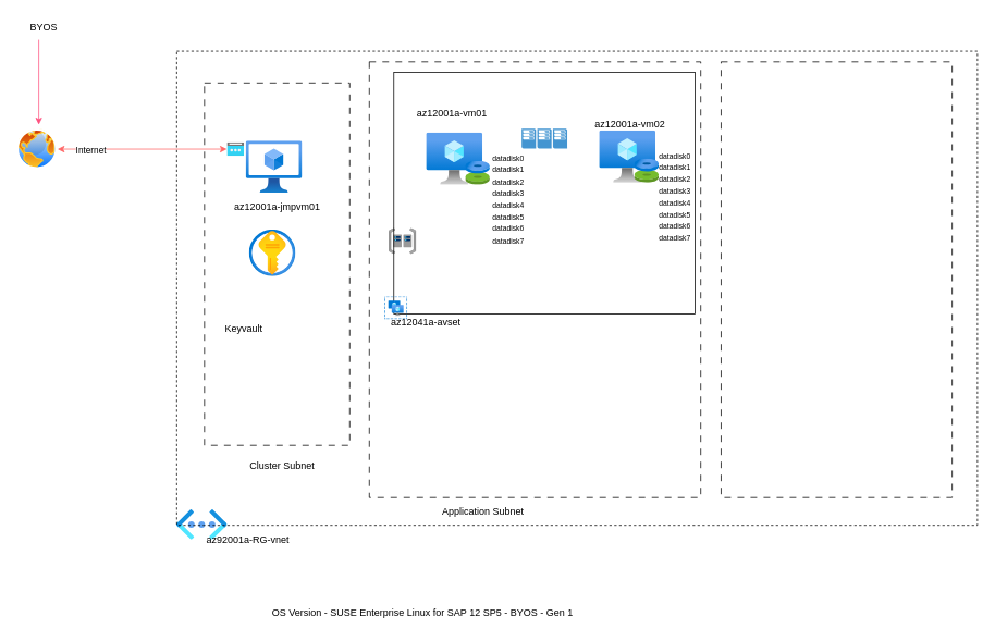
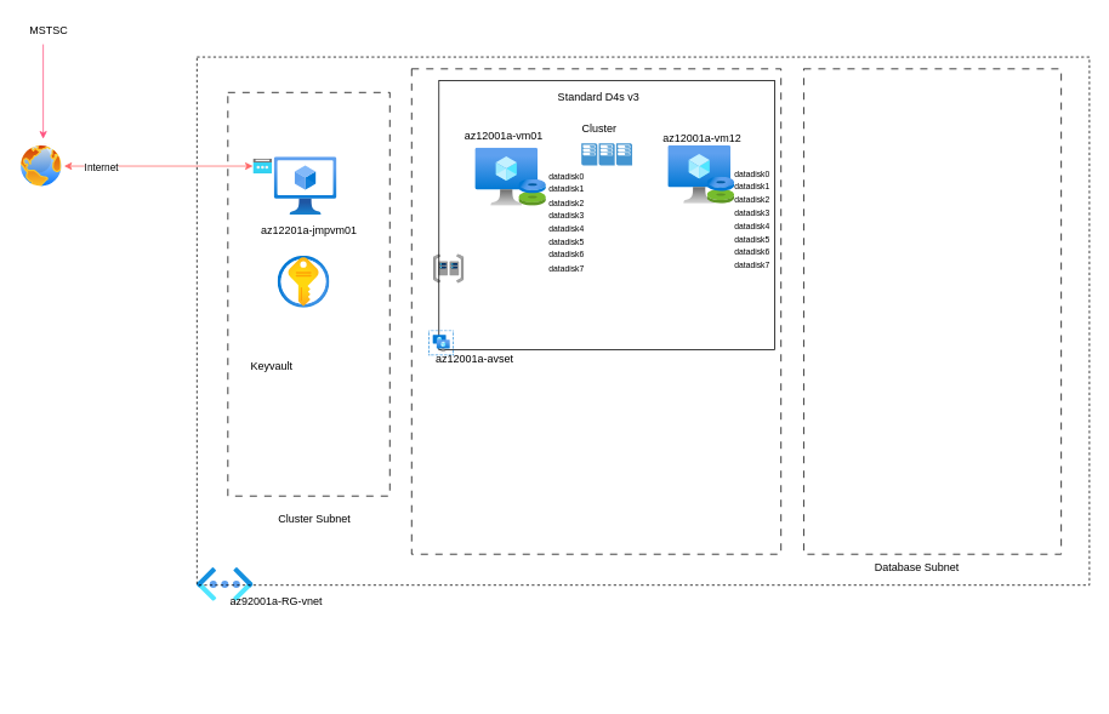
  <mxCell id="0" />
  <mxCell id="1" parent="0" />
  <mxCell id="2" value="" style="image;aspect=fixed;html=1;points=[];align=center;fontSize=12;image=img/lib/azure2/networking/Virtual_Networks_Classic.svg;" vertex="1" parent="1"><mxGeometry x="216" y="624" width="61.99" height="37" as="geometry" /></mxCell>
  <mxCell id="3" value="" style="rounded=0;whiteSpace=wrap;html=1;fillColor=none;dashed=1;" vertex="1" parent="1"><mxGeometry x="216" y="62" width="981" height="581" as="geometry" /></mxCell>
  <mxCell id="4" value="az92001a-RG-vnet" style="text;html=1;align=center;verticalAlign=middle;resizable=0;points=[];autosize=1;strokeColor=none;fillColor=none;" vertex="1" parent="1"><mxGeometry x="243" y="648" width="119" height="26" as="geometry" /></mxCell>
- <mxCell id="5" value="Application Subnet" style="text;html=1;align=center;verticalAlign=middle;resizable=0;points=[];autosize=1;strokeColor=none;fillColor=none;" vertex="1" parent="1"><mxGeometry x="532" y="613" width="118" height="26" as="geometry" /></mxCell>
+ <mxCell id="6" value="Database Subnet" style="text;html=1;align=center;verticalAlign=middle;resizable=0;points=[];autosize=1;strokeColor=none;fillColor=none;" vertex="1" parent="1"><mxGeometry x="951" y="611" width="111" height="26" as="geometry" /></mxCell>
  <mxCell id="7" value="" style="rounded=0;whiteSpace=wrap;html=1;fillColor=none;dashed=1;dashPattern=8 8;" vertex="1" parent="1"><mxGeometry x="452" y="75" width="406" height="534" as="geometry" /></mxCell>
  <mxCell id="8" value="" style="rounded=0;whiteSpace=wrap;html=1;fillColor=none;dashed=1;dashPattern=8 8;" vertex="1" parent="1"><mxGeometry x="883" y="75" width="283" height="534" as="geometry" /></mxCell>
  <mxCell id="9" value="" style="image;aspect=fixed;html=1;points=[];align=center;fontSize=12;image=img/lib/azure2/networking/Proximity_Placement_Groups.svg;" vertex="1" parent="1"><mxGeometry x="476" y="279" width="34" height="32.11" as="geometry" /></mxCell>
  <mxCell id="10" value="" style="image;aspect=fixed;html=1;points=[];align=center;fontSize=12;image=img/lib/azure2/compute/Virtual_Machine.svg;" vertex="1" parent="1"><mxGeometry x="734" y="159.47" width="69" height="64" as="geometry" /></mxCell>
  <mxCell id="11" value="" style="image;aspect=fixed;html=1;points=[];align=center;fontSize=12;image=img/lib/azure2/compute/Virtual_Machine.svg;" vertex="1" parent="1"><mxGeometry x="522" y="162" width="69" height="64" as="geometry" /></mxCell>
- <mxCell id="12" value="az12001a-vm01" style="text;html=1;align=center;verticalAlign=middle;resizable=0;points=[];autosize=1;strokeColor=none;fillColor=none;" vertex="1" parent="1"><mxGeometry x="501" y="126" width="104" height="26" as="geometry" /></mxCell>
- <mxCell id="13" value="az12001a-vm02" style="text;html=1;align=center;verticalAlign=middle;resizable=0;points=[];autosize=1;strokeColor=none;fillColor=none;" vertex="1" parent="1"><mxGeometry x="719" y="139" width="104" height="26" as="geometry" /></mxCell>
+ <mxCell id="12" value="az12001a-vm01" style="text;html=1;align=center;verticalAlign=middle;resizable=0;points=[];autosize=1;strokeColor=none;fillColor=none;" vertex="1" parent="1"><mxGeometry x="501" y="136" width="104" height="26" as="geometry" /></mxCell>
+ <mxCell id="13" value="az12001a-vm12" style="text;html=1;align=center;verticalAlign=middle;resizable=0;points=[];autosize=1;strokeColor=none;fillColor=none;" vertex="1" parent="1"><mxGeometry x="719" y="139" width="104" height="26" as="geometry" /></mxCell>
  <mxCell id="14" value="&amp;nbsp; &amp;nbsp; &amp;nbsp; &amp;nbsp; &amp;nbsp; &amp;nbsp;&amp;nbsp;" style="whiteSpace=wrap;html=1;fillColor=none;movable=1;resizable=1;rotatable=1;deletable=1;editable=1;locked=0;connectable=1;" vertex="1" parent="1"><mxGeometry x="482" y="88" width="369" height="296" as="geometry" /></mxCell>
  <mxCell id="15" value="" style="image;aspect=fixed;html=1;points=[];align=center;fontSize=12;image=img/lib/azure2/compute/Availability_Sets.svg;" vertex="1" parent="1"><mxGeometry x="471" y="363" width="28" height="28" as="geometry" /></mxCell>
- <mxCell id="16" value="az12041a-avset" style="text;html=1;align=center;verticalAlign=middle;resizable=0;points=[];autosize=1;strokeColor=none;fillColor=none;" vertex="1" parent="1"><mxGeometry x="469" y="382" width="103" height="26" as="geometry" /></mxCell>
- <mxCell id="17" value="OS Version -&amp;nbsp;SUSE Enterprise Linux for SAP 12 SP5 - BYOS - Gen 1" style="text;html=1;align=center;verticalAlign=middle;resizable=0;points=[];autosize=1;strokeColor=none;fillColor=none;" vertex="1" parent="1"><mxGeometry x="323" y="737" width="387" height="26" as="geometry" /></mxCell>
+ <mxCell id="16" value="az12001a-avset" style="text;html=1;align=center;verticalAlign=middle;resizable=0;points=[];autosize=1;strokeColor=none;fillColor=none;" vertex="1" parent="1"><mxGeometry x="469" y="382" width="103" height="26" as="geometry" /></mxCell>
+ <mxCell id="18" value="&lt;meta charset=&quot;utf-8&quot;&gt;&lt;span style=&quot;color: rgb(0, 0, 0); font-family: Helvetica; font-size: 12px; font-style: normal; font-variant-ligatures: normal; font-variant-caps: normal; font-weight: 400; letter-spacing: normal; orphans: 2; text-align: center; text-indent: 0px; text-transform: none; widows: 2; word-spacing: 0px; -webkit-text-stroke-width: 0px; background-color: rgb(255, 255, 255); text-decoration-thickness: initial; text-decoration-style: initial; text-decoration-color: initial; float: none; display: inline !important;&quot;&gt;Standard D4s v3&lt;/span&gt;" style="text;whiteSpace=wrap;html=1;" vertex="1" parent="1"><mxGeometry x="611" y="92" width="117" height="36" as="geometry" /></mxCell>
  <mxCell id="19" value="" style="rounded=0;whiteSpace=wrap;html=1;fillColor=none;dashed=1;dashPattern=8 8;" vertex="1" parent="1"><mxGeometry x="250" y="101" width="178" height="444" as="geometry" /></mxCell>
  <mxCell id="20" value="Cluster Subnet" style="text;html=1;align=center;verticalAlign=middle;resizable=0;points=[];autosize=1;strokeColor=none;fillColor=none;" vertex="1" parent="1"><mxGeometry x="283" y="557" width="123" height="26" as="geometry" /></mxCell>
  <mxCell id="21" value="" style="image;aspect=fixed;html=1;points=[];align=center;fontSize=12;image=img/lib/azure2/compute/Virtual_Machines_Classic.svg;" vertex="1" parent="1"><mxGeometry x="301" y="172" width="69" height="64" as="geometry" /></mxCell>
- <mxCell id="22" value="az12001a-jmpvm01&lt;br&gt;" style="text;html=1;align=center;verticalAlign=middle;resizable=0;points=[];autosize=1;strokeColor=none;fillColor=none;" vertex="1" parent="1"><mxGeometry x="277.5" y="240" width="123" height="26" as="geometry" /></mxCell>
+ <mxCell id="22" value="az12201a-jmpvm01&lt;br&gt;" style="text;html=1;align=center;verticalAlign=middle;resizable=0;points=[];autosize=1;strokeColor=none;fillColor=none;" vertex="1" parent="1"><mxGeometry x="277.5" y="240" width="123" height="26" as="geometry" /></mxCell>
  <mxCell id="23" value="" style="image;aspect=fixed;html=1;points=[];align=center;fontSize=12;image=img/lib/azure2/networking/Public_IP_Addresses.svg;" vertex="1" parent="1"><mxGeometry x="278" y="174" width="21" height="16.8" as="geometry" /></mxCell>
  <mxCell id="24" value="" style="endArrow=classic;startArrow=classic;html=1;rounded=0;strokeColor=#FF6666;" edge="1" parent="1"><mxGeometry width="50" height="50" relative="1" as="geometry"><mxPoint x="70" y="182" as="sourcePoint" /><mxPoint x="277.5" y="182" as="targetPoint" /><Array as="points" /></mxGeometry></mxCell>
  <mxCell id="25" value="Internet" style="edgeLabel;html=1;align=center;verticalAlign=middle;resizable=0;points=[];" vertex="1" connectable="0" parent="24"><mxGeometry x="-0.615" y="-1" relative="1" as="geometry"><mxPoint as="offset" /></mxGeometry></mxCell>
  <mxCell id="26" value="" style="image;aspect=fixed;perimeter=ellipsePerimeter;html=1;align=center;shadow=0;dashed=0;spacingTop=3;image=img/lib/active_directory/internet_globe.svg;" vertex="1" parent="1"><mxGeometry x="20" y="157" width="50" height="50" as="geometry" /></mxCell>
  <mxCell id="27" value="" style="endArrow=classic;html=1;rounded=0;strokeColor=#FF5280;" edge="1" parent="1"><mxGeometry width="50" height="50" relative="1" as="geometry"><mxPoint x="47" y="48" as="sourcePoint" /><mxPoint x="47" y="152" as="targetPoint" /></mxGeometry></mxCell>
- <mxCell id="28" value="BYOS" style="text;html=1;align=center;verticalAlign=middle;resizable=0;points=[];autosize=1;strokeColor=none;fillColor=none;" vertex="1" parent="1"><mxGeometry x="23" y="20" width="60" height="26" as="geometry" /></mxCell>
+ <mxCell id="28" value="MSTSC" style="text;html=1;align=center;verticalAlign=middle;resizable=0;points=[];autosize=1;strokeColor=none;fillColor=none;" vertex="1" parent="1"><mxGeometry x="23" y="20" width="60" height="26" as="geometry" /></mxCell>
  <mxCell id="29" value="" style="image;aspect=fixed;html=1;points=[];align=center;fontSize=12;image=img/lib/azure2/compute/Disks.svg;" vertex="1" parent="1"><mxGeometry x="570" y="196.53" width="30" height="29.47" as="geometry" /></mxCell>
  <mxCell id="30" value="&lt;font style=&quot;font-size: 9px;&quot;&gt;datadisk0&lt;br&gt;datadisk1&lt;br&gt;datadisk2&lt;br&gt;datadisk3&lt;br&gt;datadisk4&lt;br&gt;datadisk5&lt;br&gt;datadisk6&lt;br&gt;datadisk7&lt;br&gt;&lt;/font&gt;" style="text;html=1;align=center;verticalAlign=middle;resizable=0;points=[];autosize=1;strokeColor=none;fillColor=none;" vertex="1" parent="1"><mxGeometry x="593" y="179" width="57" height="127" as="geometry" /></mxCell>
  <mxCell id="31" value="&lt;font style=&quot;font-size: 9px;&quot;&gt;datadisk0&lt;br&gt;datadisk1&lt;br&gt;datadisk2&lt;br&gt;datadisk3&lt;br&gt;datadisk4&lt;br&gt;datadisk5&lt;br&gt;datadisk6&lt;br&gt;datadisk7&lt;br&gt;&lt;/font&gt;" style="text;html=1;align=center;verticalAlign=middle;resizable=0;points=[];autosize=1;strokeColor=none;fillColor=none;" vertex="1" parent="1"><mxGeometry x="797" y="176" width="57" height="127" as="geometry" /></mxCell>
  <mxCell id="32" value="" style="image;aspect=fixed;html=1;points=[];align=center;fontSize=12;image=img/lib/azure2/compute/Disks.svg;" vertex="1" parent="1"><mxGeometry x="777" y="194" width="30" height="29.47" as="geometry" /></mxCell>
  <mxCell id="33" value="" style="pointerEvents=1;shadow=0;dashed=0;html=1;strokeColor=none;fillColor=#4495D1;labelPosition=center;verticalLabelPosition=bottom;verticalAlign=top;align=center;outlineConnect=0;shape=mxgraph.veeam.cluster;" vertex="1" parent="1"><mxGeometry x="638.6" y="157" width="55.8" height="24.2" as="geometry" /></mxCell>
  <mxCell id="34" value="" style="image;aspect=fixed;html=1;points=[];align=center;fontSize=12;image=img/lib/azure2/security/Key_Vaults.svg;" vertex="1" parent="1"><mxGeometry x="305" y="281" width="57" height="57" as="geometry" /></mxCell>
  <mxCell id="35" value="Keyvault" style="text;html=1;align=center;verticalAlign=middle;resizable=0;points=[];autosize=1;strokeColor=none;fillColor=none;" vertex="1" parent="1"><mxGeometry x="266" y="390" width="64" height="26" as="geometry" /></mxCell>
+ <mxCell id="36" value="Cluster" style="text;html=1;align=center;verticalAlign=middle;resizable=0;points=[];autosize=1;strokeColor=none;fillColor=none;" vertex="1" parent="1"><mxGeometry x="630" y="128" width="56" height="26" as="geometry" /></mxCell>
